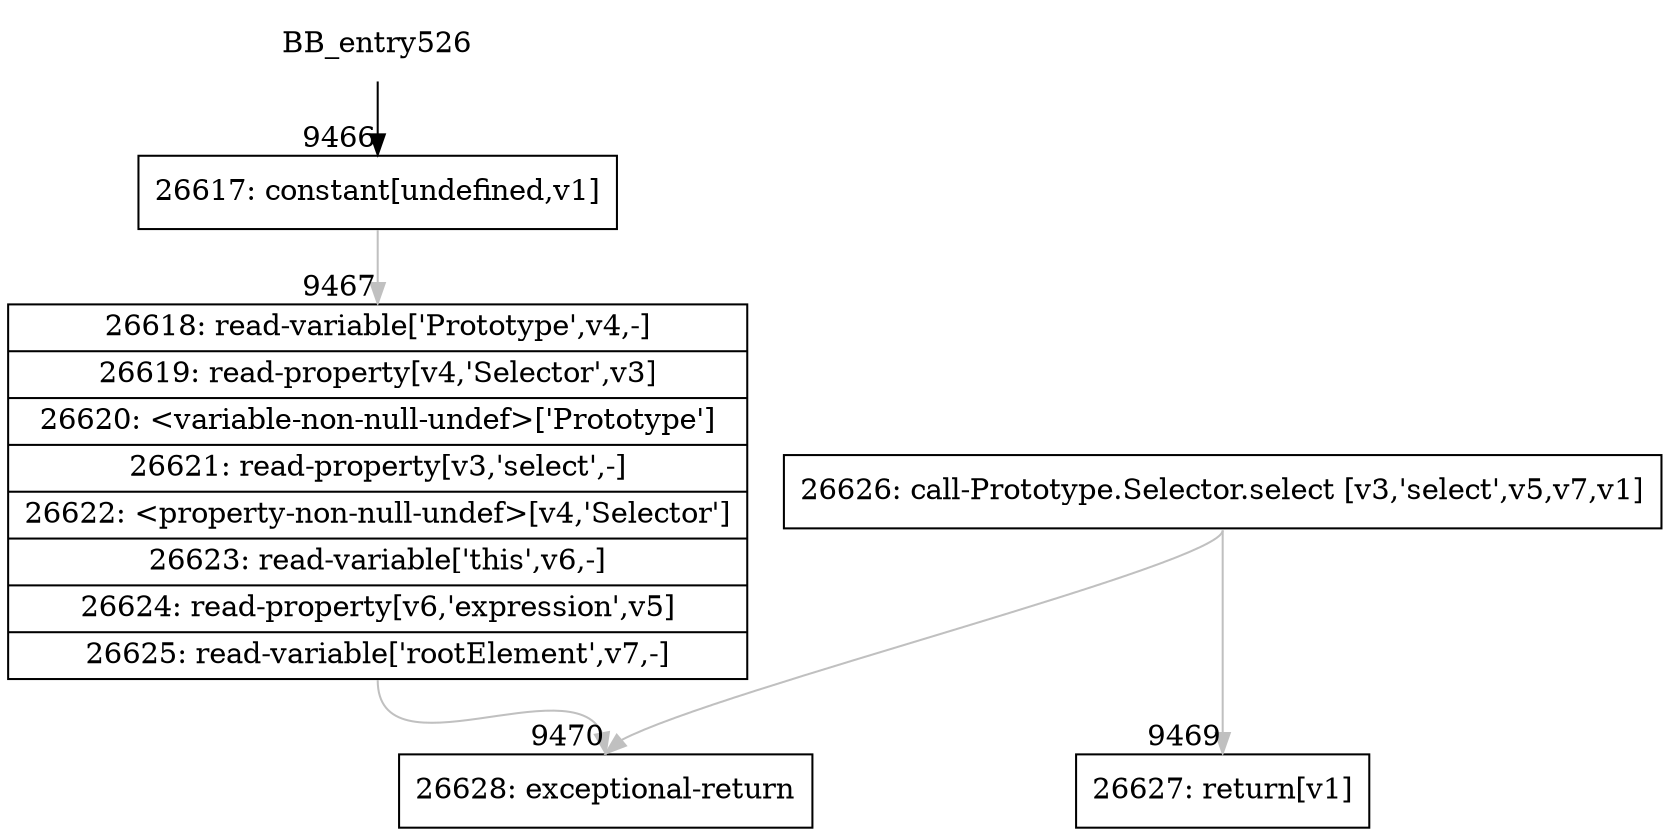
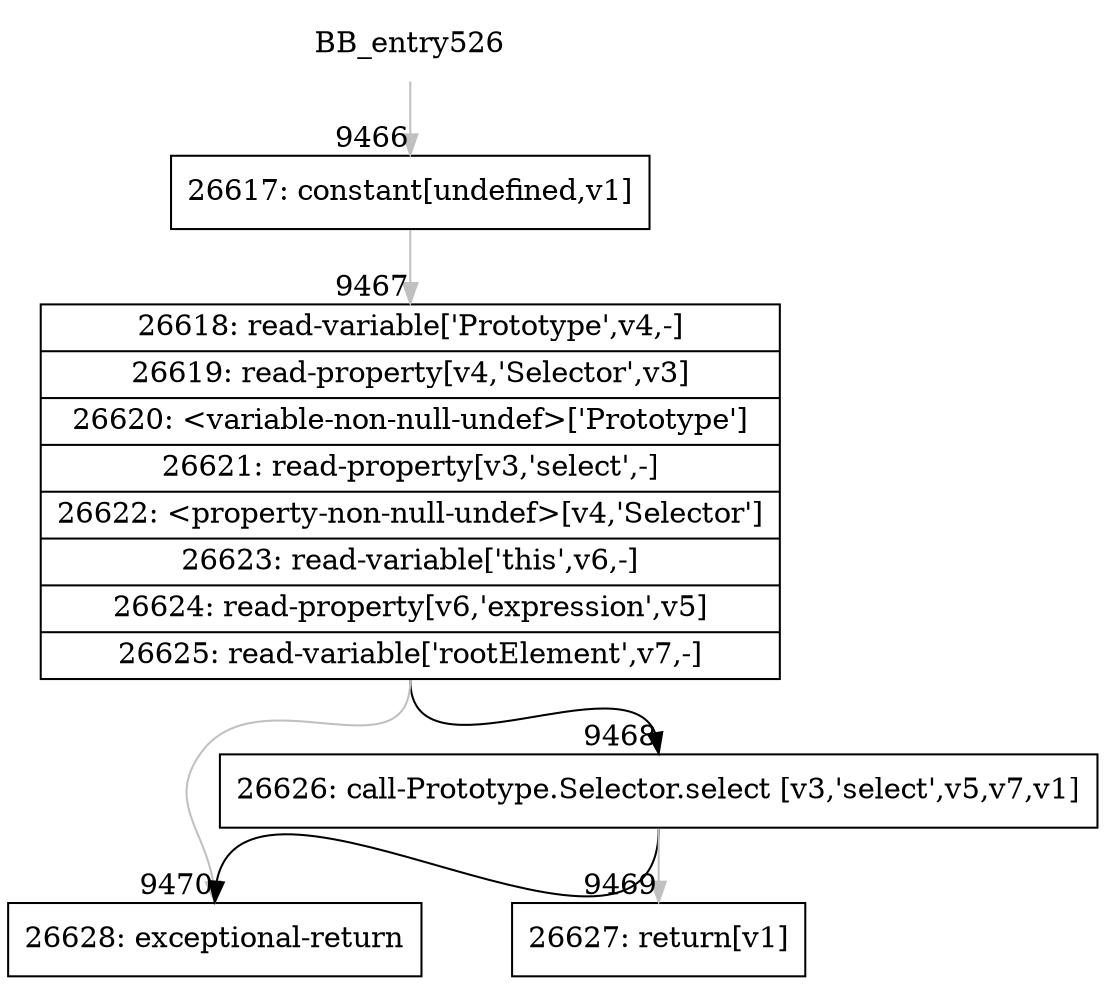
  digraph {
    rankdir=TD
    node [shape=record]
    edge [headport=n tailport=s color=gray]
    n1 [label=BB_entry526 shape=none]
    n2 [label="{26617: constant[undefined,v1]}"]
    n3 [label="{26618: read-variable['Prototype',v4,-]|26619: read-property[v4,'Selector',v3]|26620: \<variable-non-null-undef\>['Prototype']|26621: read-property[v3,'select',-]|26622: \<property-non-null-undef\>[v4,'Selector']|26623: read-variable['this',v6,-]|26624: read-property[v6,'expression',v5]|26625: read-variable['rootElement',v7,-]}"]
    n4 [label="{26626: call-Prototype.Selector.select [v3,'select',v5,v7,v1]}"]
    n5 [label="{26628: exceptional-return}"]
    n6 [label="{26627: return[v1]}"]
-   n1 -> n2 [headlabel="    9466" color=""]
+   n1 -> n2 [headlabel="    9466"]
    n2 -> n3 [headlabel="      9467"]
+   n3 -> n4 [headlabel="      9468" color=""]
    n3 -> n5 [headlabel="      9470"]
-   n4 -> n5
+   n4 -> n5 [color=black]
    n4 -> n6 [headlabel="      9469"]
  }
